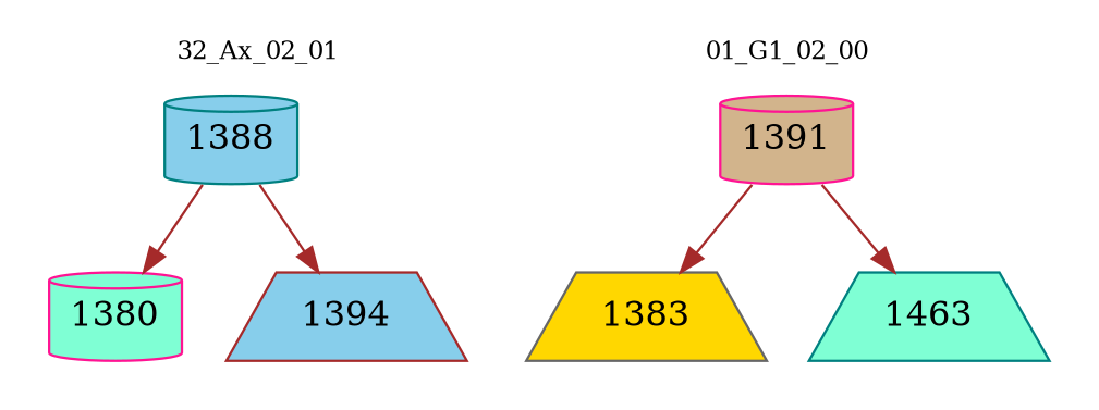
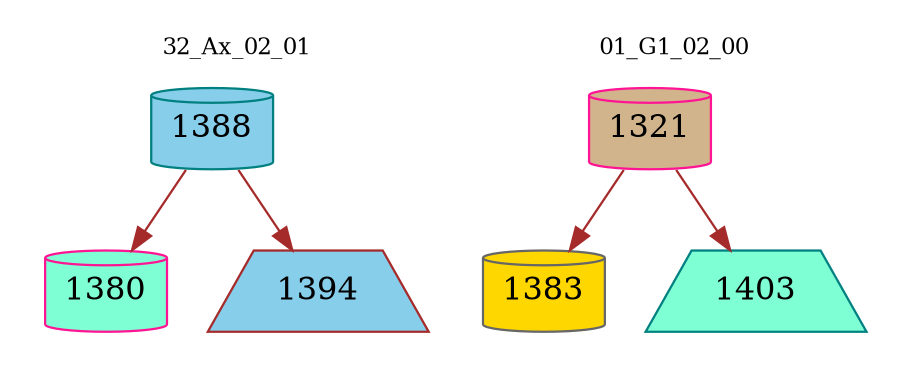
  digraph {
    node [color=teal fillcolor=skyblue shape=cylinder style=filled]
    edge [color=brown]
    n1 [label=1388]
    n2 [color=deeppink fillcolor=aquamarine label=1380]
    n3 [color=brown label=1394 shape=trapezium]
-   n4 [color=deeppink fillcolor=tan label=1391]
-   n5 [color=gray40 fillcolor=gold label=1383 shape=trapezium]
-   n6 [fillcolor=aquamarine label=1463 shape=trapezium]
+   n4 [color=deeppink fillcolor=tan label=1321]
+   n5 [color=gray40 fillcolor=gold label=1383]
+   n6 [fillcolor=aquamarine label=1403 shape=trapezium]
    subgraph cluster_1 {
      color=white
      fontsize=10
      label="32_Ax_02_01"
      n1
      n2
      n3
    }
    subgraph cluster_2 {
      color=white
      fontsize=10
      label="01_G1_02_00"
      n4
      n5
      n6
    }
    n1 -> n2
    n1 -> n3
    n4 -> n5
    n4 -> n6
  }
